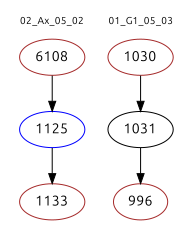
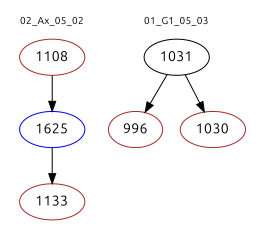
  digraph {
    fontname=Ubuntu
    node [color=brown fontname=Ubuntu]
    edge [color=black fontname=Ubuntu]
-   n1 [color=blue label=1125]
-   n2 [label=6108]
+   n1 [color=blue label=1625]
+   n2 [label=1108]
    n3 [label=1133]
    n4 [color=black label=1031]
    n5 [label=996]
    n6 [label=1030]
    subgraph cluster_1 {
      color=white
      fontsize=10
      label="02_Ax_05_02"
      n1
      n2
      n3
    }
    subgraph cluster_2 {
      color=white
      fontsize=10
      label="01_G1_05_03"
      n4
      n5
      n6
    }
    n1 -> n3
    n2 -> n1
    n4 -> n5
-   n6 -> n4
+   n4 -> n6
  }
